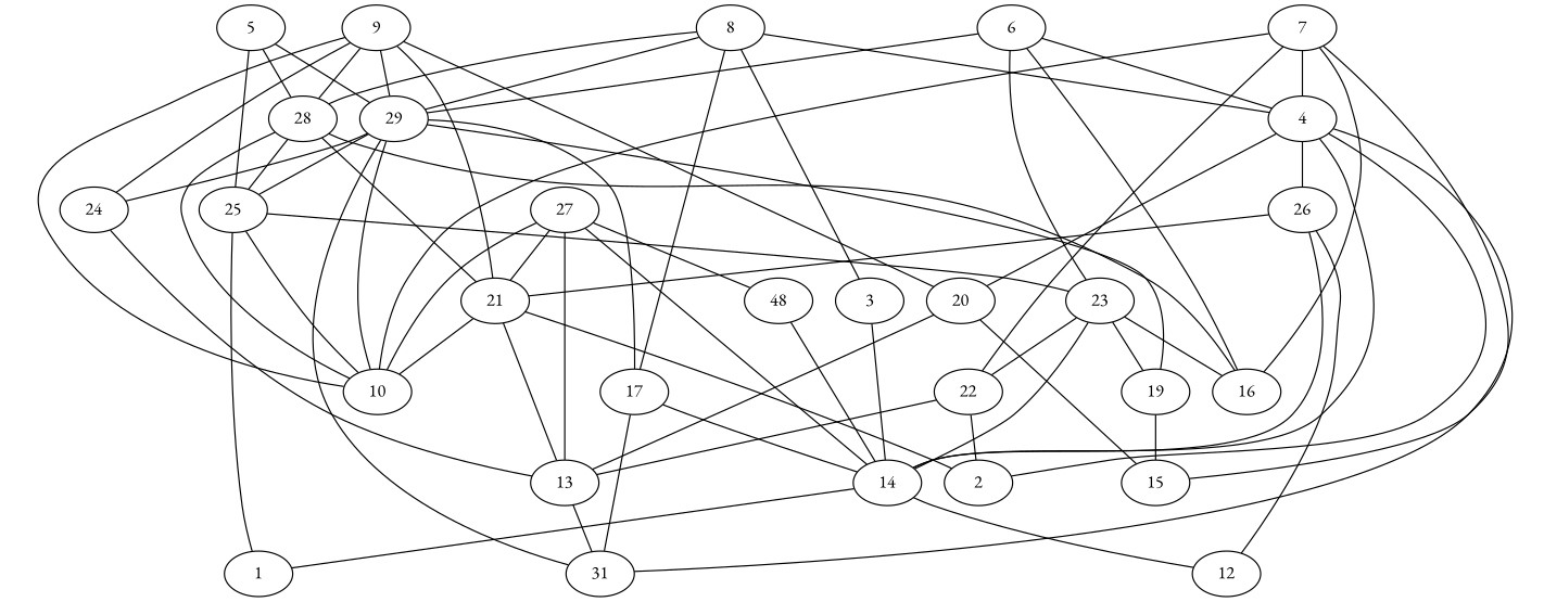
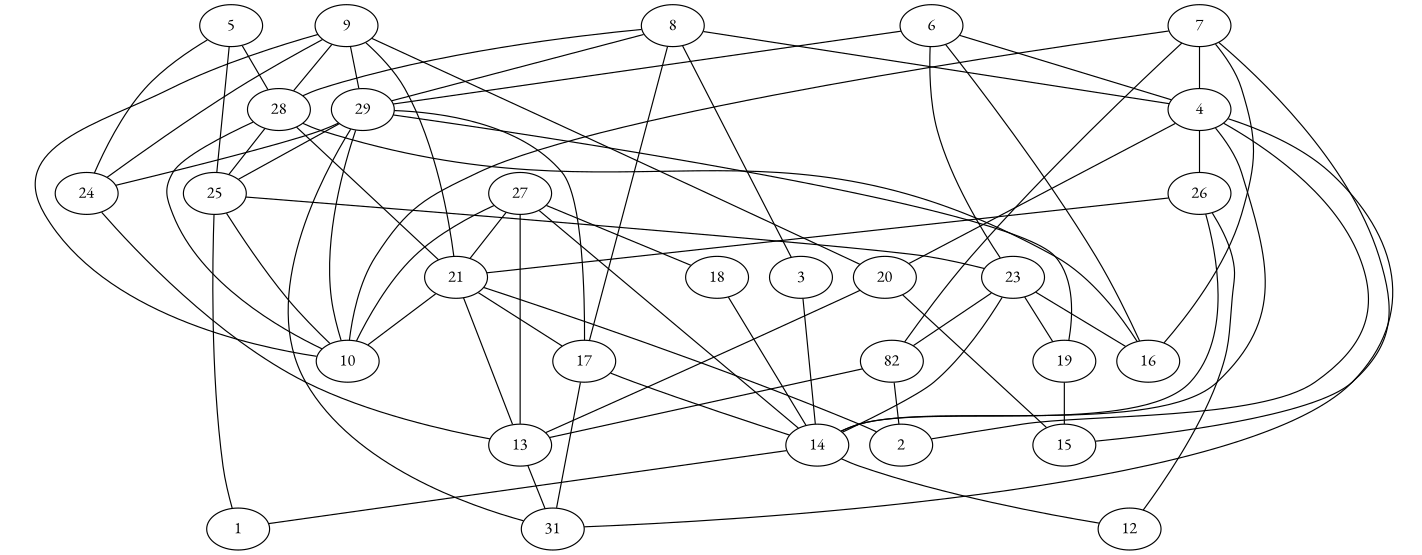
  digraph {
    fontname="EB Garamond"
    node [fontname="EB Garamond"]
    edge [color=black dir=none fontname="EB Garamond"]
    5
    25
    28
    24
    10
    1
    23
    21
    16
    15
    29
    17
    19
    n14 [label=31]
    14
    13
-   22
+   22 [label=82]
    2
    9
    20
    4
    26
    12
-   18 [label=48]
+   18
    6
    3
    8
    27
    7
    subgraph sub_1 {
      5
      25
      28
      24
      10
      1
      23
      21
      16
      15
      29
      17
      19
      n14
      14
      13
      22
      2
      9
      20
      4
      26
      12
      18
      6
      3
      8
      27
      7
    }
    5 -> 25
    5 -> 28
-   5 -> 29
+   5 -> 24
    25 -> 10
    25 -> 1
    25 -> 23
    28 -> 25
    28 -> 10
    28 -> 21
    28 -> 16
    24 -> 13
    23 -> 16
    23 -> 19
    23 -> 14
    23 -> 22
    21 -> 10
+   21 -> 17
    21 -> 13
    21 -> 2
    29 -> 25
    29 -> 24
    29 -> 10
    29 -> 17
    29 -> 19
    29 -> n14
    17 -> n14
    17 -> 14
    19 -> 15
    14 -> 1
    14 -> 12
    13 -> n14
    22 -> 13
    22 -> 2
    9 -> 28
    9 -> 24
    9 -> 10
    9 -> 21
    9 -> 29
    9 -> 20
    20 -> 15
    20 -> 13
    4 -> n14
    4 -> 14
    4 -> 2
    4 -> 20
    4 -> 26
    26 -> 21
    26 -> 14
    26 -> 12
    18 -> 14
    6 -> 23
    6 -> 16
    6 -> 29
    6 -> 4
    3 -> 14
    8 -> 28
    8 -> 29
    8 -> 17
    8 -> 4
    8 -> 3
    27 -> 10
    27 -> 21
    27 -> 14
    27 -> 13
    27 -> 18
    7 -> 10
    7 -> 16
    7 -> 15
    7 -> 22
    7 -> 4
  }
